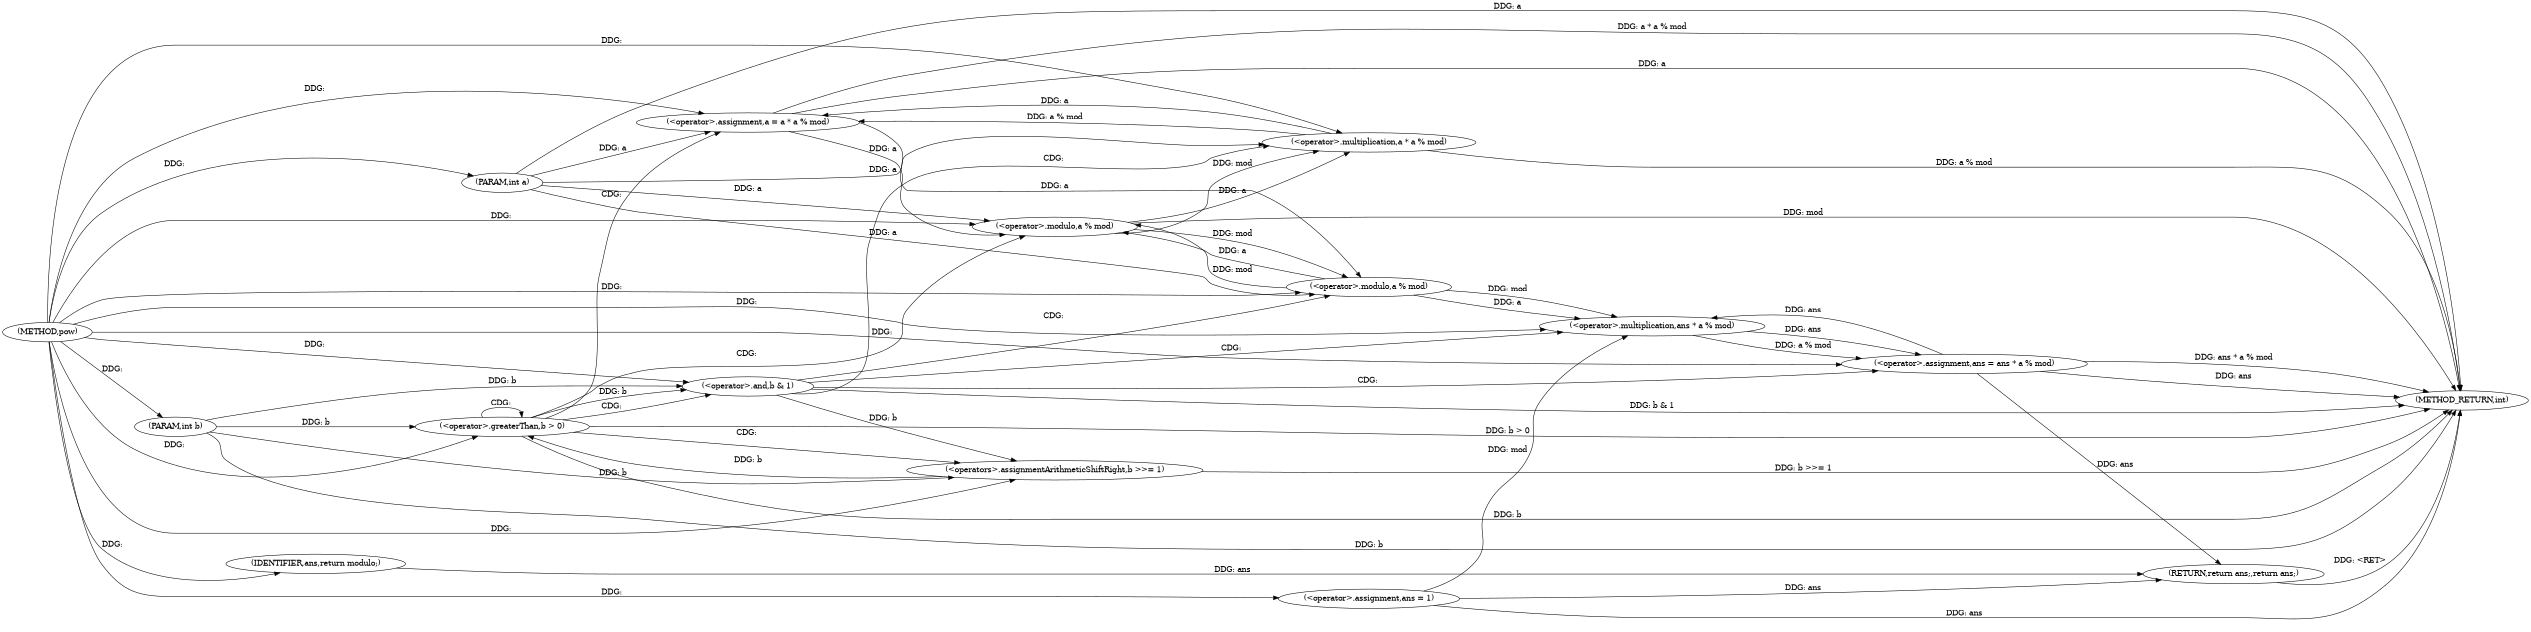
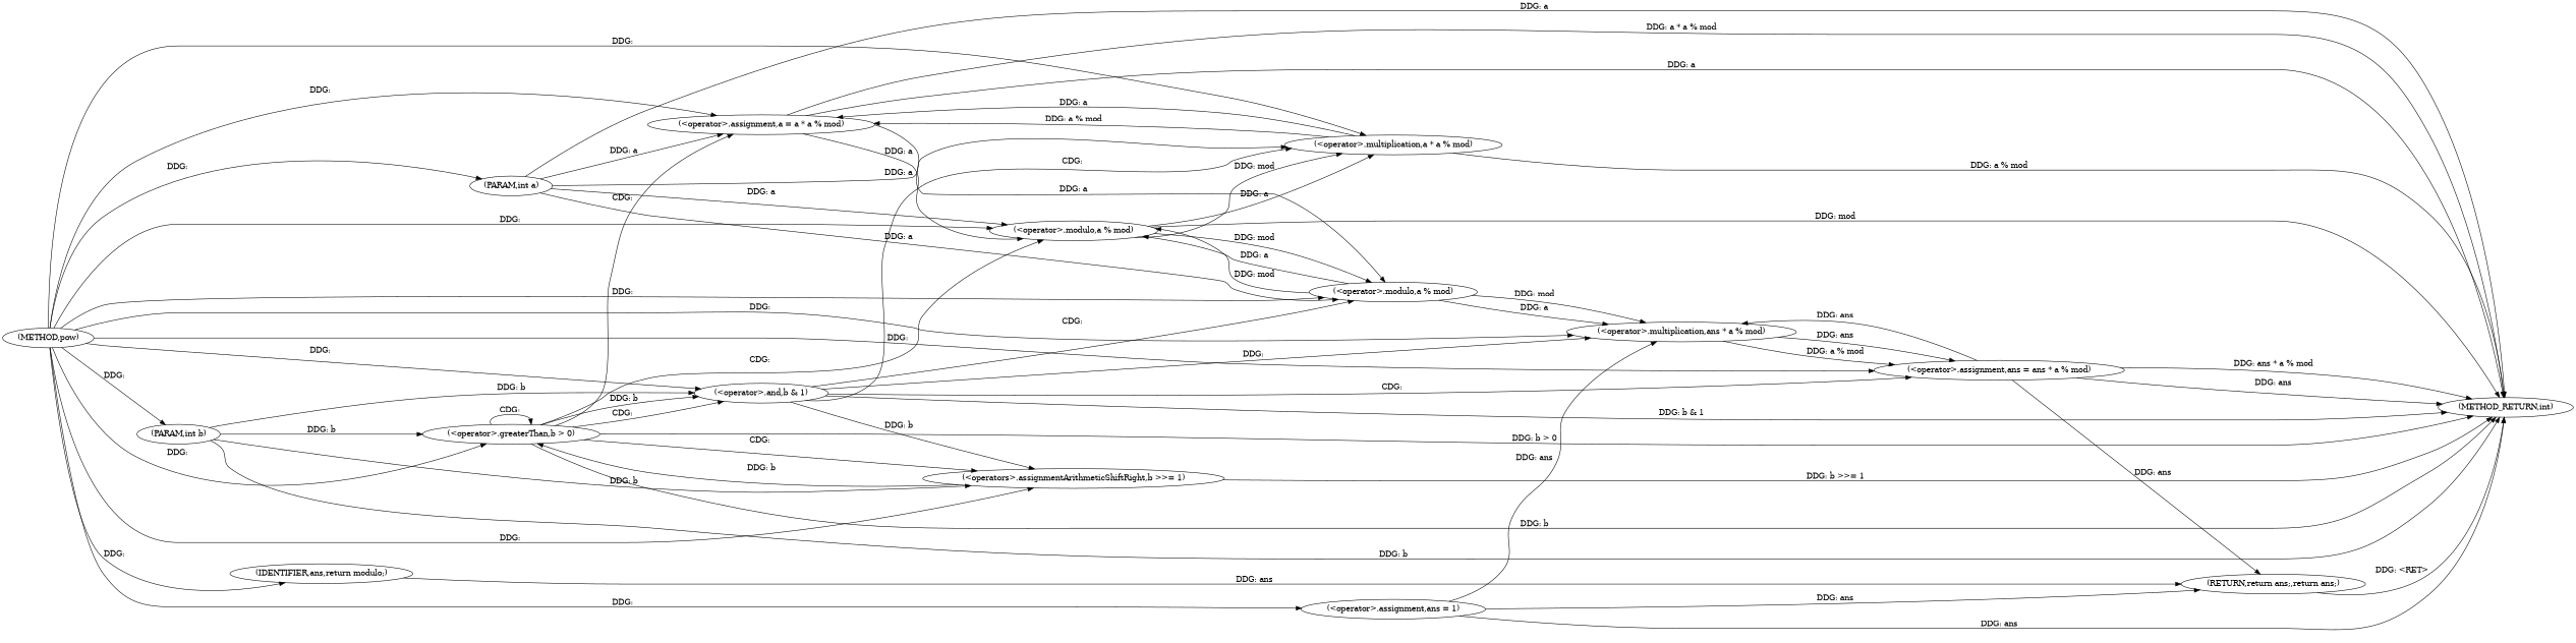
  digraph {
    rankdir=LR
    n1 [label="(METHOD,pow)"]
    n2 [label="(PARAM,int a)"]
    n3 [label="(PARAM,int b)"]
    n4 [label="(<operator>.assignment,ans = 1)"]
    n5 [label="(<operator>.greaterThan,b > 0)"]
    n6 [label="(IDENTIFIER,ans,return modulo;)"]
    n7 [label="(<operator>.assignment,a = a * a % mod)"]
    n8 [label="(<operators>.assignmentArithmeticShiftRight,b >>= 1)"]
    n9 [label="(<operator>.and,b & 1)"]
    n10 [label="(<operator>.assignment,ans = ans * a % mod)"]
    n11 [label="(<operator>.multiplication,a * a % mod)"]
    n12 [label="(<operator>.multiplication,ans * a % mod)"]
    n13 [label="(<operator>.modulo,a % mod)"]
    n14 [label="(<operator>.modulo,a % mod)"]
    n15 [label="(METHOD_RETURN,int)"]
    n16 [label="(RETURN,return ans;,return ans;)"]
    n1 -> n2 [label="DDG: "]
    n1 -> n3 [label="DDG: "]
    n1 -> n4 [label="DDG: "]
    n1 -> n5 [label="DDG: "]
    n1 -> n6 [label="DDG: "]
    n1 -> n7 [label="DDG: "]
    n1 -> n8 [label="DDG: "]
    n1 -> n9 [label="DDG: "]
    n1 -> n10 [label="DDG: "]
    n1 -> n11 [label="DDG: "]
    n1 -> n12 [label="DDG: "]
    n1 -> n13 [label="DDG: "]
    n1 -> n14 [label="DDG: "]
    n2 -> n7 [label="DDG: a"]
    n2 -> n11 [label="DDG: a"]
    n2 -> n13 [label="DDG: a"]
    n2 -> n14 [label="DDG: a"]
    n2 -> n15 [label="DDG: a"]
    n3 -> n5 [label="DDG: b"]
    n3 -> n8 [label="DDG: b"]
    n3 -> n9 [label="DDG: b"]
    n3 -> n15 [label="DDG: b"]
-   n4 -> n12 [label="DDG: mod"]
+   n4 -> n12 [label="DDG: ans"]
    n4 -> n15 [label="DDG: ans"]
    n4 -> n16 [label="DDG: ans"]
    n5 -> n5 [label="CDG: "]
    n5 -> n7 [label="CDG: "]
    n5 -> n8 [label="CDG: "]
    n5 -> n9 [label="DDG: b"]
    n5 -> n9 [label="CDG: "]
    n5 -> n13 [label="CDG: "]
    n5 -> n15 [label="DDG: b"]
    n5 -> n15 [label="DDG: b > 0"]
    n6 -> n16 [label="DDG: ans"]
    n7 -> n13 [label="DDG: a"]
    n7 -> n14 [label="DDG: a"]
    n7 -> n15 [label="DDG: a"]
    n7 -> n15 [label="DDG: a * a % mod"]
    n8 -> n5 [label="DDG: b"]
    n8 -> n15 [label="DDG: b >>= 1"]
    n9 -> n8 [label="DDG: b"]
    n9 -> n10 [label="CDG: "]
    n9 -> n11 [label="CDG: "]
-   n9 -> n12 [label="CDG: "]
+   n9 -> n12 [label="DDG: "]
    n9 -> n14 [label="CDG: "]
    n9 -> n15 [label="DDG: b & 1"]
    n10 -> n12 [label="DDG: ans"]
    n10 -> n15 [label="DDG: ans"]
    n10 -> n15 [label="DDG: ans * a % mod"]
    n10 -> n16 [label="DDG: ans"]
    n11 -> n7 [label="DDG: a % mod"]
    n11 -> n7 [label="DDG: a"]
    n11 -> n15 [label="DDG: a % mod"]
    n12 -> n10 [label="DDG: ans"]
    n12 -> n10 [label="DDG: a % mod"]
    n13 -> n11 [label="DDG: a"]
    n13 -> n11 [label="DDG: mod"]
    n13 -> n14 [label="DDG: mod"]
    n13 -> n15 [label="DDG: mod"]
    n14 -> n12 [label="DDG: a"]
    n14 -> n12 [label="DDG: mod"]
    n14 -> n13 [label="DDG: a"]
    n14 -> n13 [label="DDG: mod"]
    n16 -> n15 [label="DDG: <RET>"]
  }
